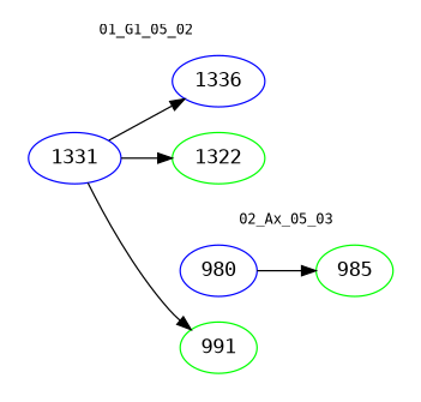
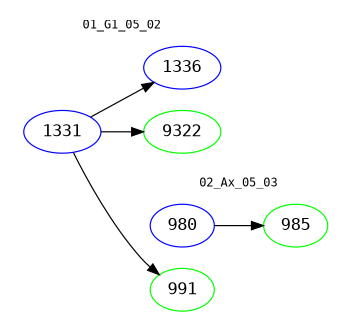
  digraph {
    fontname="DejaVu Sans Mono"
    rankdir=LR
    node [color=blue fontname="DejaVu Sans Mono"]
    edge [color=black fontname="DejaVu Sans Mono"]
    n1 [label=980]
    n2 [color=green label=991]
    n3 [color=green label=985]
    n4 [label=1331]
-   n5 [color=green label=1322]
+   n5 [color=green label=9322]
    n6 [label=1336]
    subgraph cluster_1 {
      color=white
      fontsize=10
      label="02_Ax_05_03"
      n1
      n2
      n3
    }
    subgraph cluster_2 {
      color=white
      fontsize=10
      label="01_G1_05_02"
      n4
      n5
      n6
    }
    n1 -> n3
    n4 -> n2
    n4 -> n5
    n4 -> n6
  }
